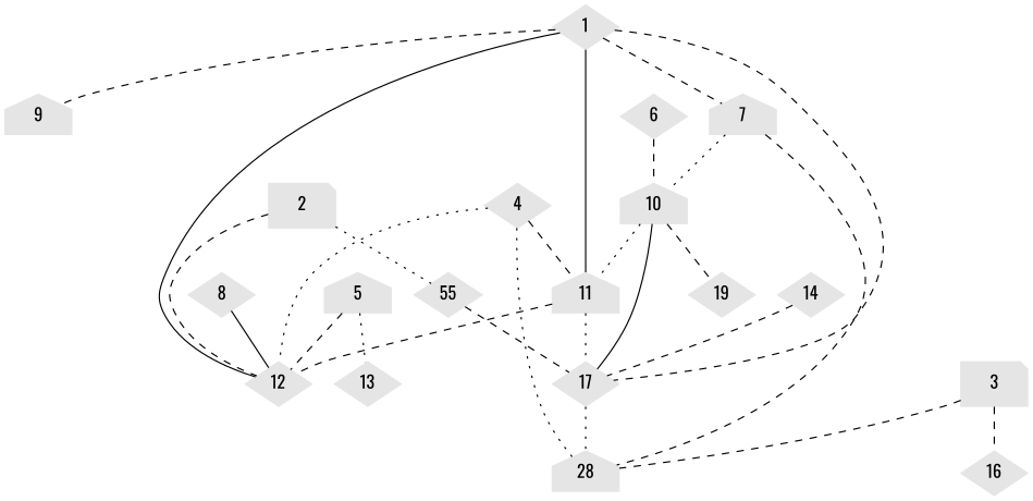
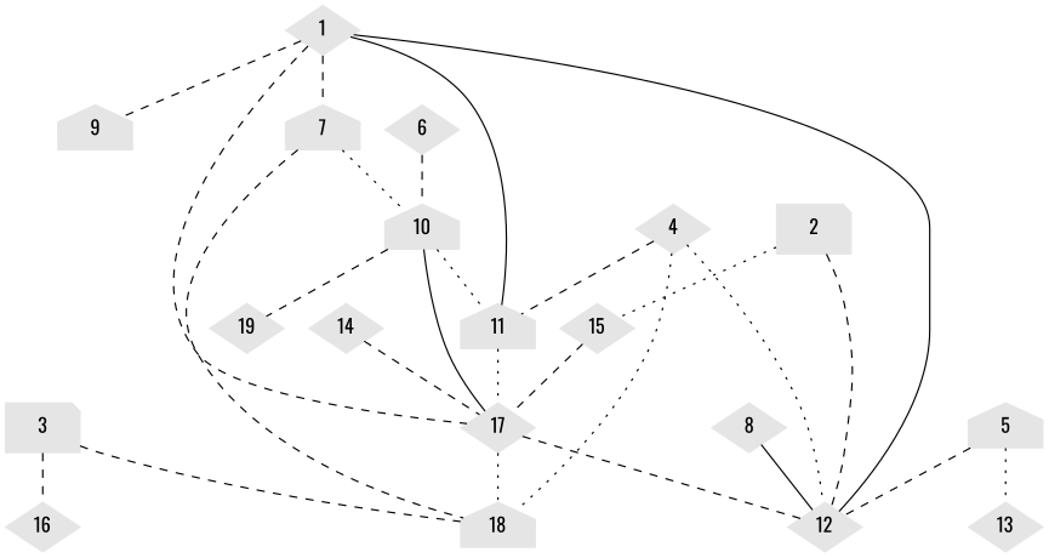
  graph {
    fontname=Oswald
    node [color=gray90 fontname=Oswald shape=diamond style=filled]
    edge [fontname=Oswald style=dashed weight=1.0]
    7 [shape=house]
    1
    9 [shape=house]
    11 [shape=house]
    12
    17
    4
-   18 [shape=house label=28]
+   18 [shape=house]
    10 [shape=house]
    2 [shape=note]
-   15 [label=55]
+   15
    3 [shape=note]
    16
    5 [shape=house]
    13
    6
    19
    8
    14
    7 -- 18
    7 -- 10 [style=dotted weight=2.0]
    1 -- 7
    1 -- 9
    1 -- 11 [style=solid]
    1 -- 12 [style=solid]
    1 -- 17
-   11 -- 12 [weight=2.0]
+   17 -- 12 [weight=2.0]
    11 -- 17 [style=dotted weight=2.0]
    17 -- 18 [style=dotted]
    4 -- 11
    4 -- 12 [style=dotted]
    4 -- 18 [style=dotted weight=2.0]
    10 -- 11 [style=dotted weight=2.0]
    10 -- 17 [style=solid]
    10 -- 19
    2 -- 12
    2 -- 15 [style=dotted]
    15 -- 17 [weight=2.0]
    3 -- 18
    3 -- 16
    5 -- 12
    5 -- 13 [style=dotted]
    6 -- 10
    8 -- 12 [style=solid]
    14 -- 17
  }
